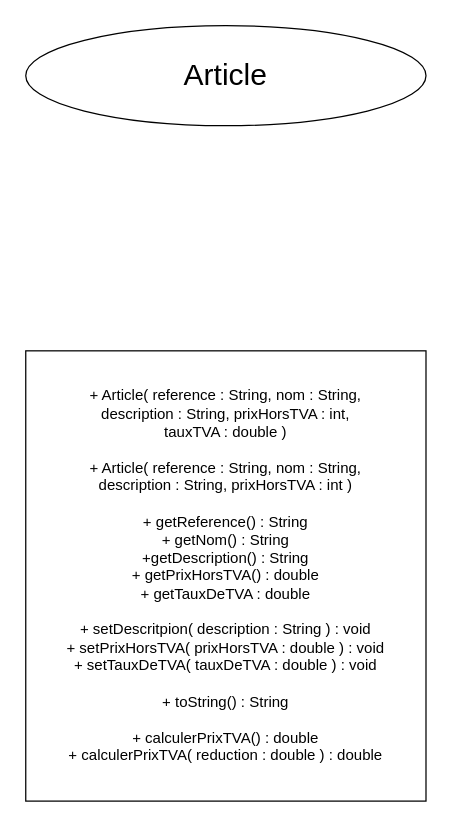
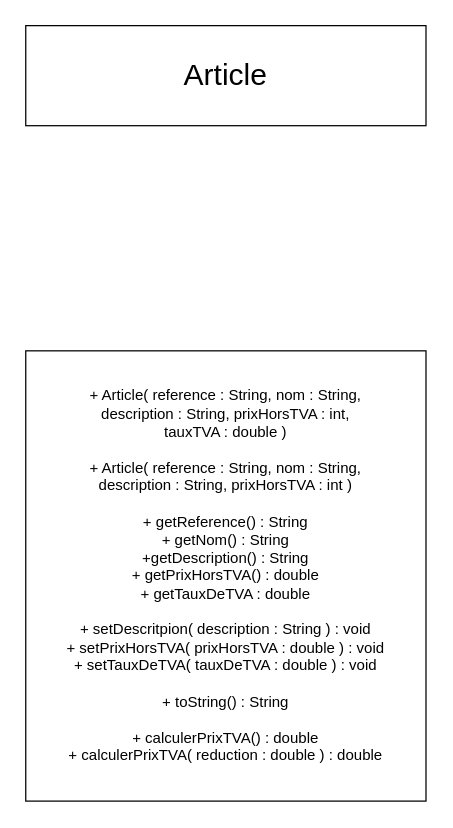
  <mxCell id="0" />
  <mxCell id="1" parent="0" />
- <mxCell id="2" value="&lt;font style=&quot;font-size: 24px;&quot;&gt;Article&lt;/font&gt;" style="ellipse;whiteSpace=wrap;html=1;" vertex="1" parent="1"><mxGeometry x="20" y="20" width="320" height="80" as="geometry" /></mxCell>
+ <mxCell id="2" value="&lt;font style=&quot;font-size: 24px;&quot;&gt;Article&lt;/font&gt;" style="whiteSpace=wrap;html=1;" vertex="1" parent="1"><mxGeometry x="20" y="20" width="320" height="80" as="geometry" /></mxCell>
  <mxCell id="3" value="+ Article( reference : String, nom : String,&lt;br&gt;description : String, prixHorsTVA : int,&lt;br&gt;tauxTVA : double )&lt;br&gt;&lt;br&gt;+ Article( reference : String, nom : String,&lt;br&gt;description : String, prixHorsTVA : int )&lt;br&gt;&lt;br&gt;+ getReference() : String&lt;br&gt;+ getNom() : String&lt;br&gt;+getDescription() : String&lt;br&gt;+ getPrixHorsTVA() : double&lt;br&gt;+ getTauxDeTVA : double&lt;br&gt;&lt;br&gt;+ setDescritpion( description : String ) : void&lt;br&gt;+ setPrixHorsTVA( prixHorsTVA : double ) : void&lt;br&gt;+ setTauxDeTVA( tauxDeTVA : double ) : void&lt;br&gt;&lt;br&gt;+ toString() : String&lt;br&gt;&lt;br&gt;+ calculerPrixTVA() : double&lt;br&gt;+ calculerPrixTVA( reduction : double ) : double" style="whiteSpace=wrap;html=1;fontSize=12;" vertex="1" parent="1"><mxGeometry x="20" y="280" width="320" height="360" as="geometry" /></mxCell>
